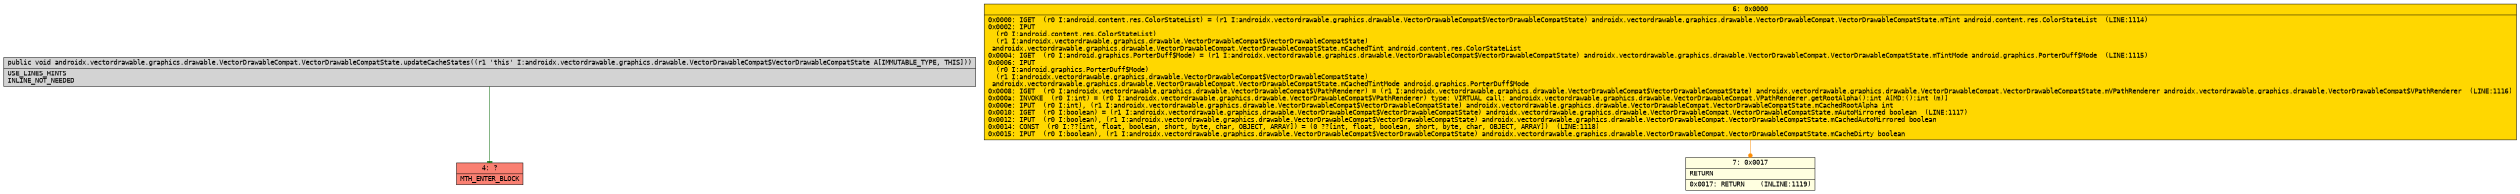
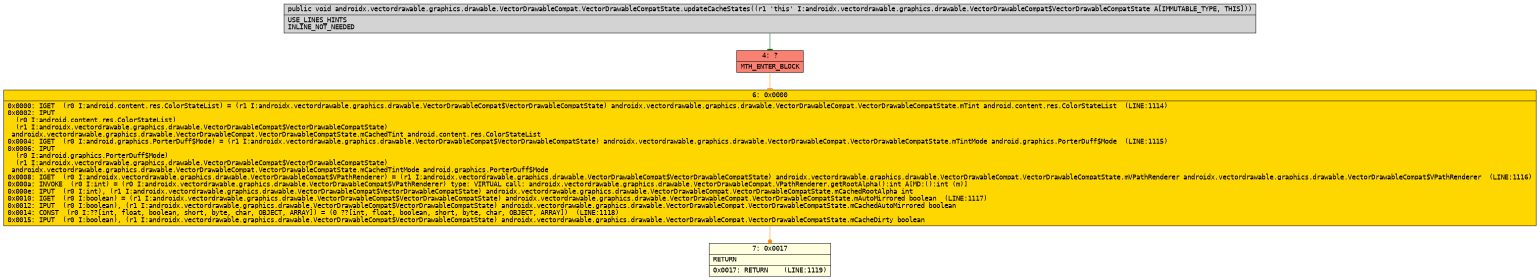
  digraph {
    fontname="DejaVu Sans Mono"
    node [fontname="DejaVu Sans Mono" shape=record style=filled]
    edge [arrowhead=tee color=darkorange fontname="DejaVu Sans Mono"]
    n1 [fillcolor=salmon label="{4\:\ ?|MTH_ENTER_BLOCK\l}"]
    n2 [fillcolor=gold label="{6\:\ 0x0000|0x0000: IGET  (r0 I:android.content.res.ColorStateList) = (r1 I:androidx.vectordrawable.graphics.drawable.VectorDrawableCompat$VectorDrawableCompatState) androidx.vectordrawable.graphics.drawable.VectorDrawableCompat.VectorDrawableCompatState.mTint android.content.res.ColorStateList  (LINE:1114)\l0x0002: IPUT  \l  (r0 I:android.content.res.ColorStateList)\l  (r1 I:androidx.vectordrawable.graphics.drawable.VectorDrawableCompat$VectorDrawableCompatState)\l androidx.vectordrawable.graphics.drawable.VectorDrawableCompat.VectorDrawableCompatState.mCachedTint android.content.res.ColorStateList \l0x0004: IGET  (r0 I:android.graphics.PorterDuff$Mode) = (r1 I:androidx.vectordrawable.graphics.drawable.VectorDrawableCompat$VectorDrawableCompatState) androidx.vectordrawable.graphics.drawable.VectorDrawableCompat.VectorDrawableCompatState.mTintMode android.graphics.PorterDuff$Mode  (LINE:1115)\l0x0006: IPUT  \l  (r0 I:android.graphics.PorterDuff$Mode)\l  (r1 I:androidx.vectordrawable.graphics.drawable.VectorDrawableCompat$VectorDrawableCompatState)\l androidx.vectordrawable.graphics.drawable.VectorDrawableCompat.VectorDrawableCompatState.mCachedTintMode android.graphics.PorterDuff$Mode \l0x0008: IGET  (r0 I:androidx.vectordrawable.graphics.drawable.VectorDrawableCompat$VPathRenderer) = (r1 I:androidx.vectordrawable.graphics.drawable.VectorDrawableCompat$VectorDrawableCompatState) androidx.vectordrawable.graphics.drawable.VectorDrawableCompat.VectorDrawableCompatState.mVPathRenderer androidx.vectordrawable.graphics.drawable.VectorDrawableCompat$VPathRenderer  (LINE:1116)\l0x000a: INVOKE  (r0 I:int) = (r0 I:androidx.vectordrawable.graphics.drawable.VectorDrawableCompat$VPathRenderer) type: VIRTUAL call: androidx.vectordrawable.graphics.drawable.VectorDrawableCompat.VPathRenderer.getRootAlpha():int A[MD:():int (m)]\l0x000e: IPUT  (r0 I:int), (r1 I:androidx.vectordrawable.graphics.drawable.VectorDrawableCompat$VectorDrawableCompatState) androidx.vectordrawable.graphics.drawable.VectorDrawableCompat.VectorDrawableCompatState.mCachedRootAlpha int \l0x0010: IGET  (r0 I:boolean) = (r1 I:androidx.vectordrawable.graphics.drawable.VectorDrawableCompat$VectorDrawableCompatState) androidx.vectordrawable.graphics.drawable.VectorDrawableCompat.VectorDrawableCompatState.mAutoMirrored boolean  (LINE:1117)\l0x0012: IPUT  (r0 I:boolean), (r1 I:androidx.vectordrawable.graphics.drawable.VectorDrawableCompat$VectorDrawableCompatState) androidx.vectordrawable.graphics.drawable.VectorDrawableCompat.VectorDrawableCompatState.mCachedAutoMirrored boolean \l0x0014: CONST  (r0 I:??[int, float, boolean, short, byte, char, OBJECT, ARRAY]) = (0 ??[int, float, boolean, short, byte, char, OBJECT, ARRAY])  (LINE:1118)\l0x0015: IPUT  (r0 I:boolean), (r1 I:androidx.vectordrawable.graphics.drawable.VectorDrawableCompat$VectorDrawableCompatState) androidx.vectordrawable.graphics.drawable.VectorDrawableCompat.VectorDrawableCompatState.mCacheDirty boolean \l}"]
-   n3 [fillcolor=lightyellow label="{7\:\ 0x0017|RETURN\l|0x0017: RETURN    (INLINE:1119)\l}"]
+   n3 [fillcolor=lightyellow label="{7\:\ 0x0017|RETURN\l|0x0017: RETURN    (LINE:1119)\l}"]
    n4 [fillcolor=lightgrey label="{public void androidx.vectordrawable.graphics.drawable.VectorDrawableCompat.VectorDrawableCompatState.updateCacheStates((r1 'this' I:androidx.vectordrawable.graphics.drawable.VectorDrawableCompat$VectorDrawableCompatState A[IMMUTABLE_TYPE, THIS]))  | USE_LINES_HINTS\lINLINE_NOT_NEEDED\l}"]
+   n1 -> n2
    n2 -> n3 [arrowhead=dot]
    n4 -> n1 [color=darkgreen]
  }
